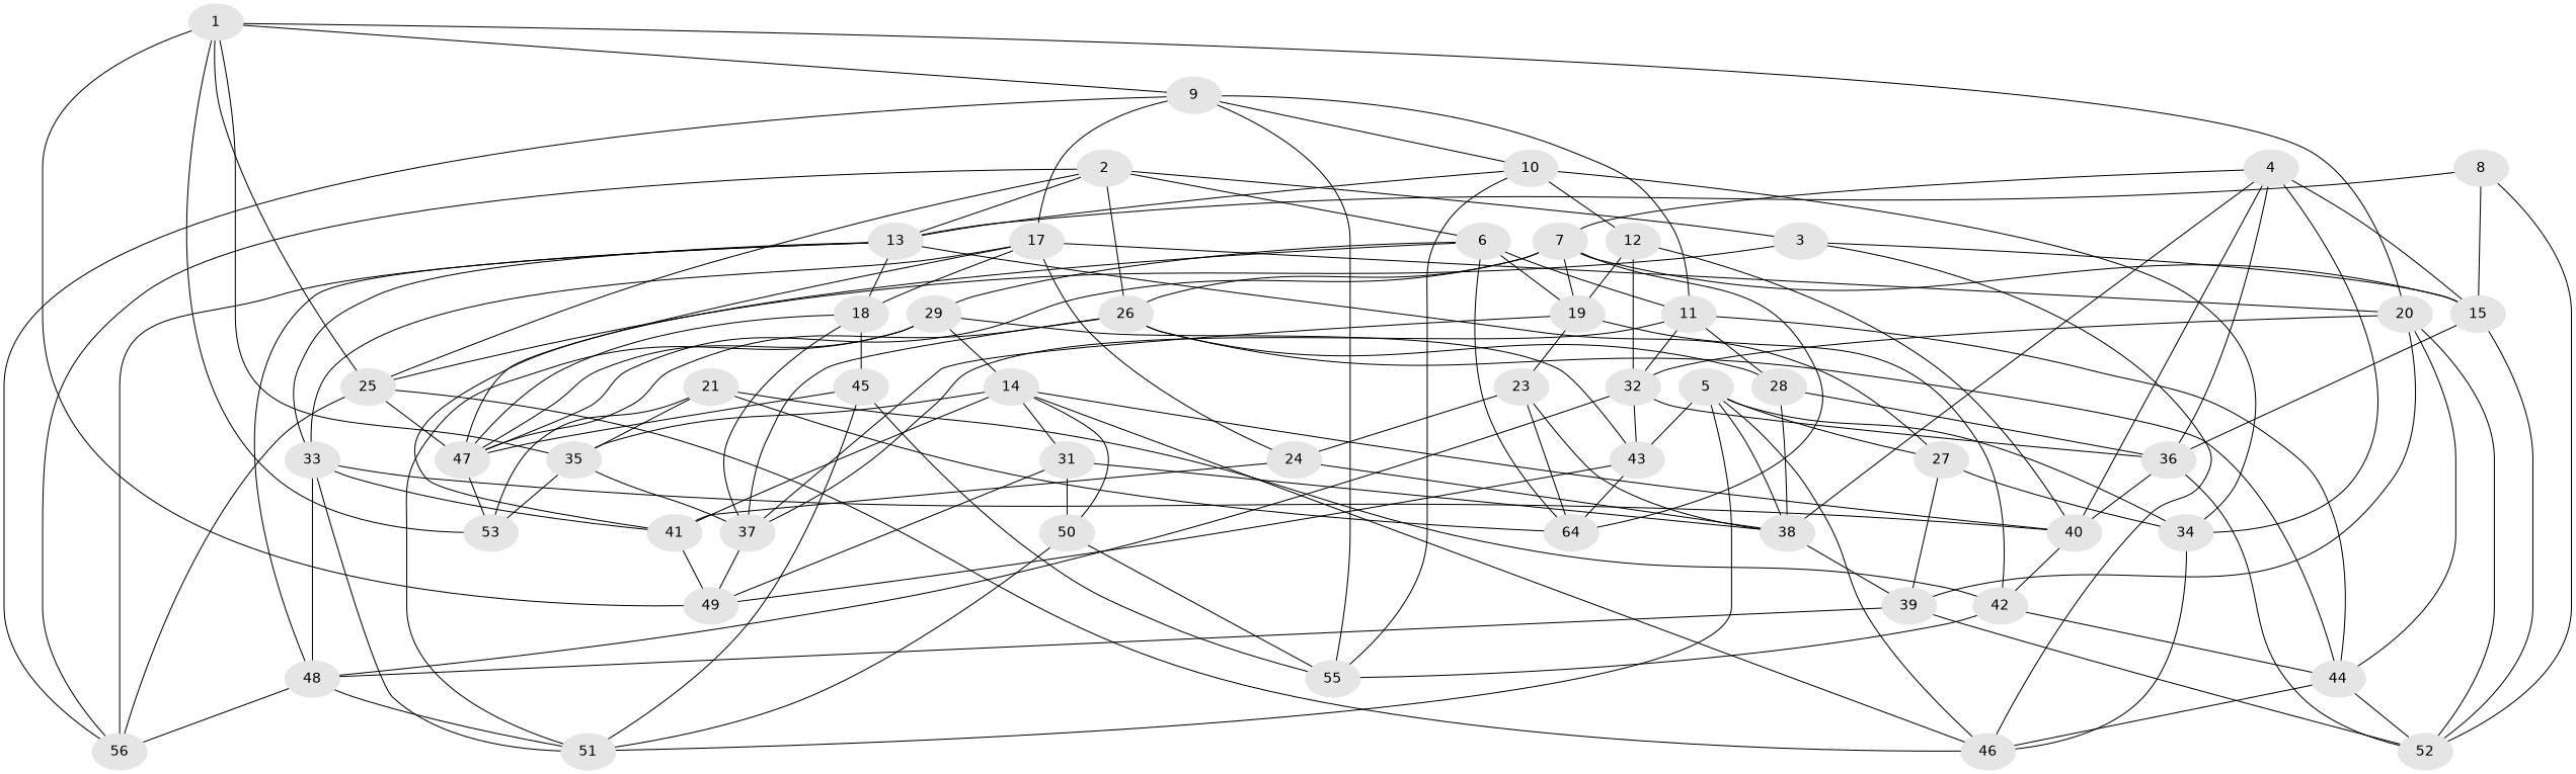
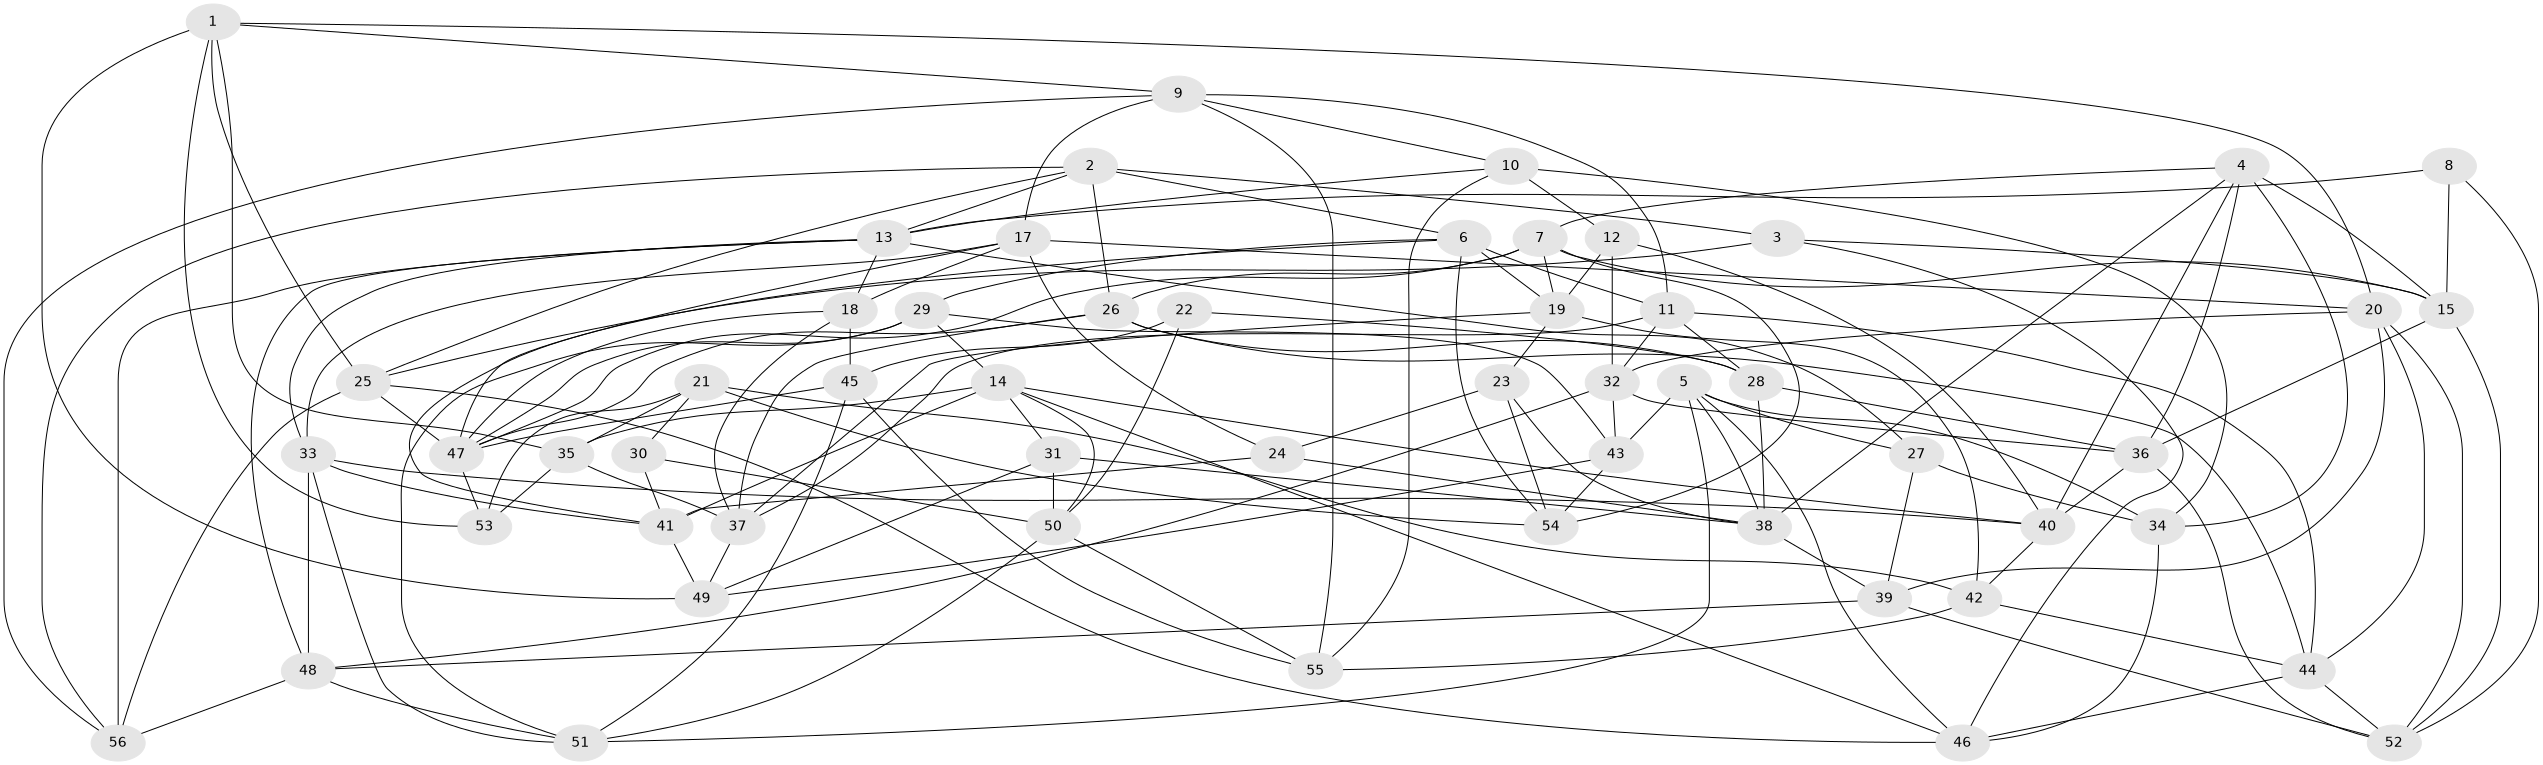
  graph {
    fontname="DejaVu Sans"
    node [color=gray90 fontname="DejaVu Sans" style=filled]
    edge [fontname="DejaVu Sans" weight=1.0]
    1
    9
    20
    25
    35
    49
    53
    56
    11
    10
    17
    55
    52
    32
    44
    39
    46
    47
    37
    2
    3
    6
    13
    26
    15
    19
    29
    41
-   54 [label=64]
+   54
    27
    18
    33
    48
    28
    36
    4
    7
    34
    38
    40
    42
    5
    43
    51
    23
    14
    8
    12
    24
    45
    31
    50
    21
+   30
+   22
    1 -- 9
    1 -- 20
    1 -- 25
    1 -- 35
    1 -- 49
    1 -- 53
    9 -- 56
    9 -- 11
    9 -- 10
    9 -- 17
    9 -- 55
    20 -- 52
    20 -- 32
    20 -- 44
    20 -- 39
    25 -- 56
    25 -- 46
    25 -- 47
    35 -- 53
    35 -- 37
    11 -- 32
    11 -- 44
    11 -- 37
    11 -- 28
    10 -- 55
    10 -- 13
    10 -- 34 [weight=2.0]
    10 -- 12
    17 -- 20
    17 -- 47
    17 -- 18
    17 -- 33
    17 -- 24
    32 -- 48
    32 -- 36
    32 -- 43
    44 -- 52
    44 -- 46
    39 -- 52
    39 -- 48
    47 -- 53
    37 -- 49
    2 -- 25
    2 -- 56
    2 -- 3
    2 -- 6
    2 -- 13
    2 -- 26
    3 -- 25
    3 -- 46
    3 -- 15
    6 -- 11
    6 -- 19
    6 -- 29
    6 -- 41
    6 -- 54
    13 -- 56
    13 -- 27
    13 -- 18 [weight=2.0]
    13 -- 33
    13 -- 48
    26 -- 44
    26 -- 47
    26 -- 37
    26 -- 28
    15 -- 52
    15 -- 36
    19 -- 37
    19 -- 42
    19 -- 23
    29 -- 47
    29 -- 43
    29 -- 51
    29 -- 14 [weight=2.0]
    41 -- 49 [weight=2.0]
    27 -- 39
    27 -- 34
    18 -- 47
    18 -- 37
    18 -- 45
    33 -- 41
    33 -- 48
    33 -- 40
    33 -- 51
    48 -- 56
    48 -- 51
    28 -- 36
    28 -- 38 [weight=2.0]
    36 -- 52
    36 -- 40
    4 -- 15
    4 -- 36
    4 -- 7
    4 -- 34
    4 -- 38
    4 -- 40
    7 -- 47
    7 -- 26
    7 -- 15
    7 -- 19
    7 -- 54
    34 -- 46
    38 -- 39 [weight=2.0]
    40 -- 42
    42 -- 55 [weight=2.0]
    42 -- 44
    5 -- 46
    5 -- 27
    5 -- 34
    5 -- 38
    5 -- 43
    5 -- 51
    43 -- 49
    43 -- 54 [weight=2.0]
    23 -- 54
    23 -- 38
    23 -- 24
    14 -- 35 [weight=2.0]
    14 -- 46
    14 -- 41 [weight=2.0]
    14 -- 40
    14 -- 31
    14 -- 50
    8 -- 52
    8 -- 13 [weight=2.0]
    8 -- 15
    12 -- 32
    12 -- 19
    12 -- 40
    24 -- 41
    24 -- 38
    45 -- 55
    45 -- 47
    45 -- 51
    31 -- 49
    31 -- 38
    31 -- 50
    50 -- 55
    50 -- 51
    21 -- 35
    21 -- 53
    21 -- 54
    21 -- 42
+   21 -- 30 [weight=2.0]
+   30 -- 41
+   30 -- 50
+   22 -- 28
+   22 -- 45
+   22 -- 50
  }
